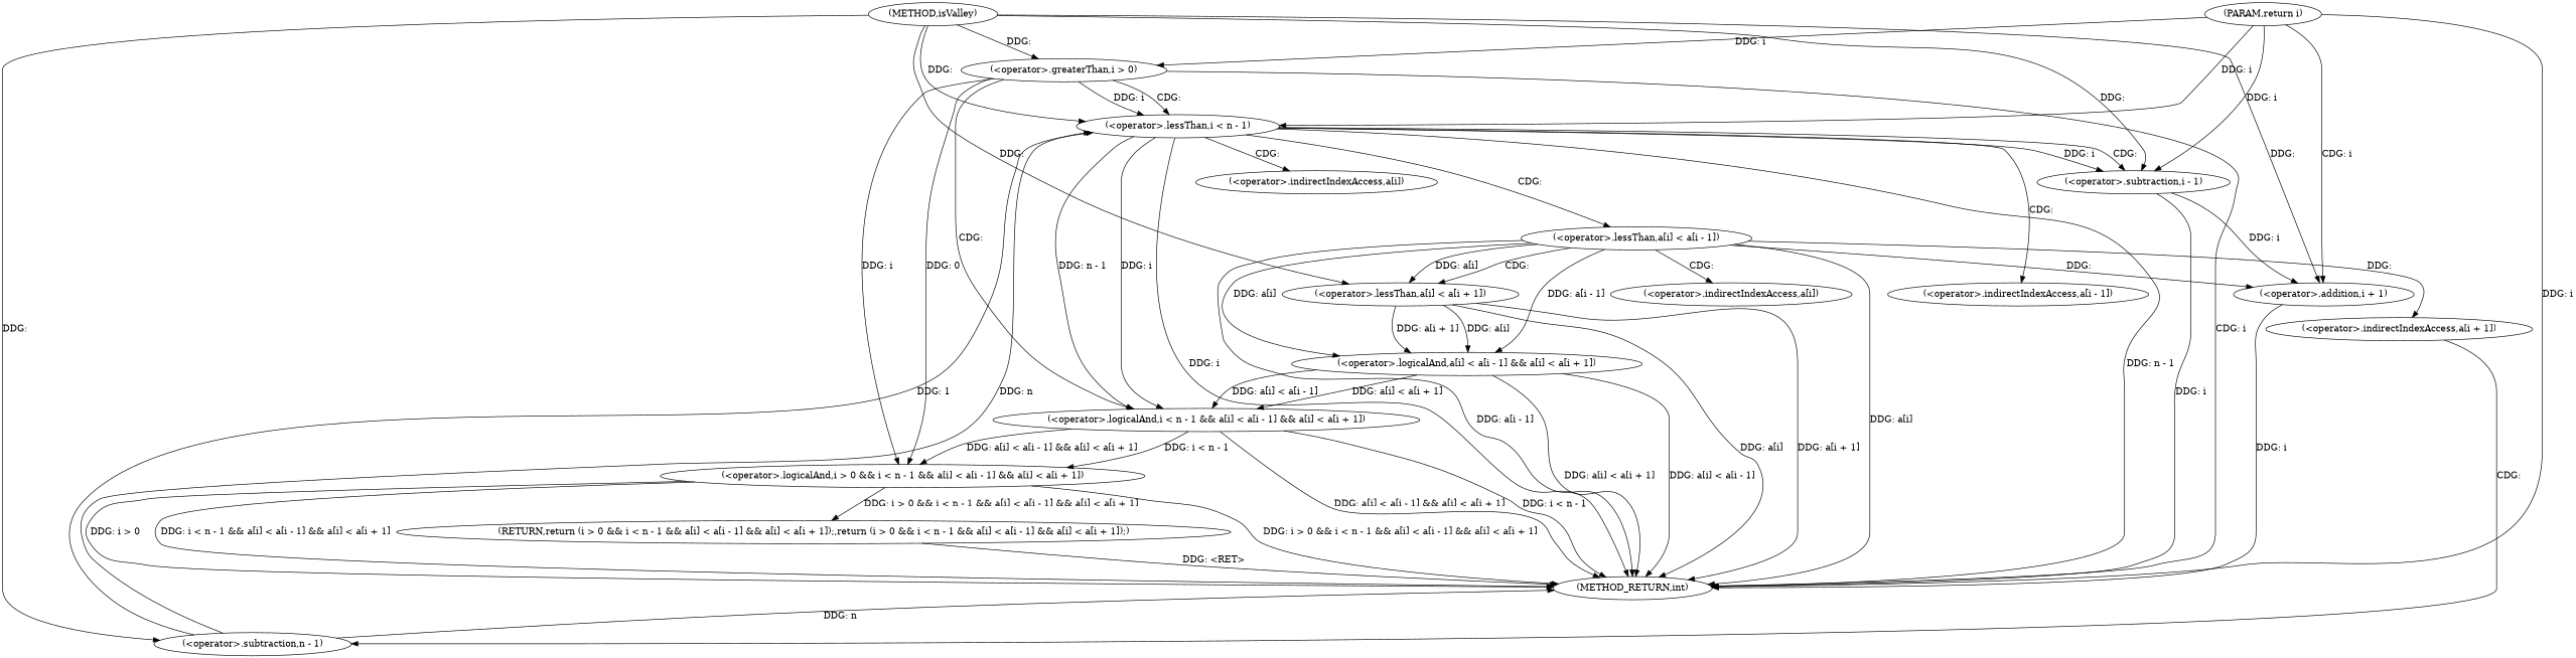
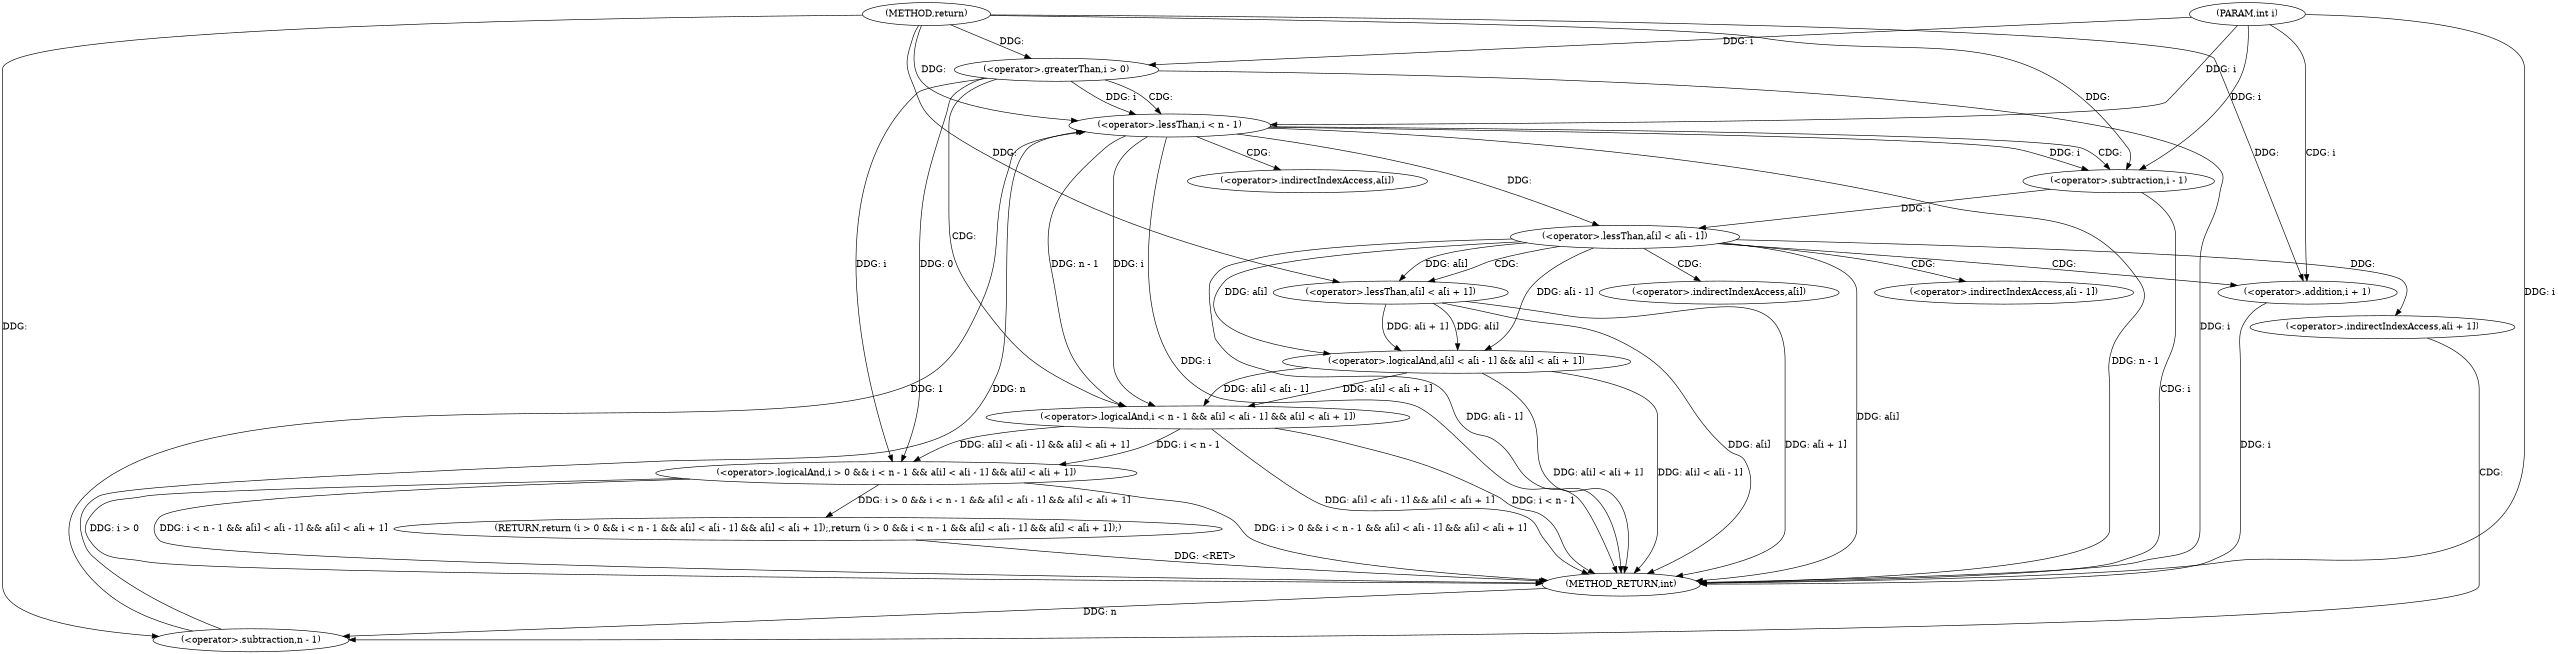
  digraph {
-   n1 [label="(METHOD,isValley)"]
+   n1 [label="(METHOD,return)"]
    n2 [label="(<operator>.greaterThan,i > 0)"]
    n3 [label="(<operator>.lessThan,i < n - 1)"]
    n4 [label="(<operator>.subtraction,n - 1)"]
    n5 [label="(<operator>.subtraction,i - 1)"]
    n6 [label="(<operator>.addition,i + 1)"]
    n7 [label="(<operator>.lessThan,a[i] < a[i + 1])"]
-   n8 [label="(PARAM,return i)"]
+   n8 [label="(PARAM,int i)"]
    n9 [label="(METHOD_RETURN,int)"]
    n10 [label="(<operator>.logicalAnd,i > 0 && i < n - 1 && a[i] < a[i - 1] && a[i] < a[i + 1])"]
    n11 [label="(<operator>.logicalAnd,i < n - 1 && a[i] < a[i - 1] && a[i] < a[i + 1])"]
    n12 [label="(<operator>.lessThan,a[i] < a[i - 1])"]
    n13 [label="(<operator>.indirectIndexAccess,a[i])"]
    n14 [label="(<operator>.indirectIndexAccess,a[i - 1])"]
    n15 [label="(RETURN,return (i > 0 && i < n - 1 && a[i] < a[i - 1] && a[i] < a[i + 1]);,return (i > 0 && i < n - 1 && a[i] < a[i - 1] && a[i] < a[i + 1]);)"]
    n16 [label="(<operator>.logicalAnd,a[i] < a[i - 1] && a[i] < a[i + 1])"]
    n17 [label="(<operator>.indirectIndexAccess,a[i])"]
    n18 [label="(<operator>.indirectIndexAccess,a[i + 1])"]
    n1 -> n2 [label="DDG: "]
    n1 -> n3 [label="DDG: "]
    n1 -> n4 [label="DDG: "]
    n1 -> n5 [label="DDG: "]
    n1 -> n6 [label="DDG: "]
    n1 -> n7 [label="DDG: "]
    n2 -> n3 [label="DDG: i"]
    n2 -> n3 [label="CDG: "]
-   n2 -> n9 [label="CDG: i"]
+   n2 -> n9 [label="DDG: i"]
    n2 -> n10 [label="DDG: i"]
    n2 -> n10 [label="DDG: 0"]
    n2 -> n11 [label="CDG: "]
    n3 -> n5 [label="DDG: i"]
    n3 -> n5 [label="CDG: "]
    n3 -> n9 [label="DDG: i"]
    n3 -> n9 [label="DDG: n - 1"]
    n3 -> n11 [label="DDG: n - 1"]
    n3 -> n11 [label="DDG: i"]
-   n3 -> n12 [label="CDG: "]
+   n3 -> n12 [label="DDG: "]
    n3 -> n13 [label="CDG: "]
-   n3 -> n14 [label="CDG: "]
+   n12 -> n14 [label="CDG: "]
    n4 -> n3 [label="DDG: n"]
    n4 -> n3 [label="DDG: 1"]
-   n4 -> n9 [label="DDG: n"]
-   n5 -> n6 [label="DDG: i"]
-   n5 -> n9 [label="DDG: i"]
+   n9 -> n4 [label="DDG: n"]
+   n5 -> n12 [label="DDG: i"]
+   n5 -> n9 [label="CDG: i"]
    n6 -> n9 [label="DDG: i"]
    n7 -> n9 [label="DDG: a[i]"]
    n7 -> n9 [label="DDG: a[i + 1]"]
    n7 -> n16 [label="DDG: a[i + 1]"]
    n7 -> n16 [label="DDG: a[i]"]
    n8 -> n2 [label="DDG: i"]
    n8 -> n3 [label="DDG: i"]
    n8 -> n5 [label="DDG: i"]
    n8 -> n6 [label="CDG: i"]
    n8 -> n9 [label="DDG: i"]
    n10 -> n9 [label="DDG: i > 0"]
    n10 -> n9 [label="DDG: i < n - 1 && a[i] < a[i - 1] && a[i] < a[i + 1]"]
    n10 -> n9 [label="DDG: i > 0 && i < n - 1 && a[i] < a[i - 1] && a[i] < a[i + 1]"]
    n10 -> n15 [label="DDG: i > 0 && i < n - 1 && a[i] < a[i - 1] && a[i] < a[i + 1]"]
    n11 -> n9 [label="DDG: i < n - 1"]
    n11 -> n9 [label="DDG: a[i] < a[i - 1] && a[i] < a[i + 1]"]
    n11 -> n10 [label="DDG: i < n - 1"]
    n11 -> n10 [label="DDG: a[i] < a[i - 1] && a[i] < a[i + 1]"]
-   n12 -> n6 [label="DDG: "]
+   n12 -> n6 [label="CDG: "]
    n12 -> n7 [label="DDG: a[i]"]
    n12 -> n7 [label="CDG: "]
    n12 -> n9 [label="DDG: a[i]"]
    n12 -> n9 [label="DDG: a[i - 1]"]
    n12 -> n16 [label="DDG: a[i - 1]"]
    n12 -> n16 [label="DDG: a[i]"]
    n12 -> n17 [label="CDG: "]
    n12 -> n18 [label="DDG: "]
    n15 -> n9 [label="DDG: <RET>"]
    n16 -> n9 [label="DDG: a[i] < a[i - 1]"]
    n16 -> n9 [label="DDG: a[i] < a[i + 1]"]
    n16 -> n11 [label="DDG: a[i] < a[i + 1]"]
    n16 -> n11 [label="DDG: a[i] < a[i - 1]"]
    n18 -> n4 [label="CDG: "]
  }
